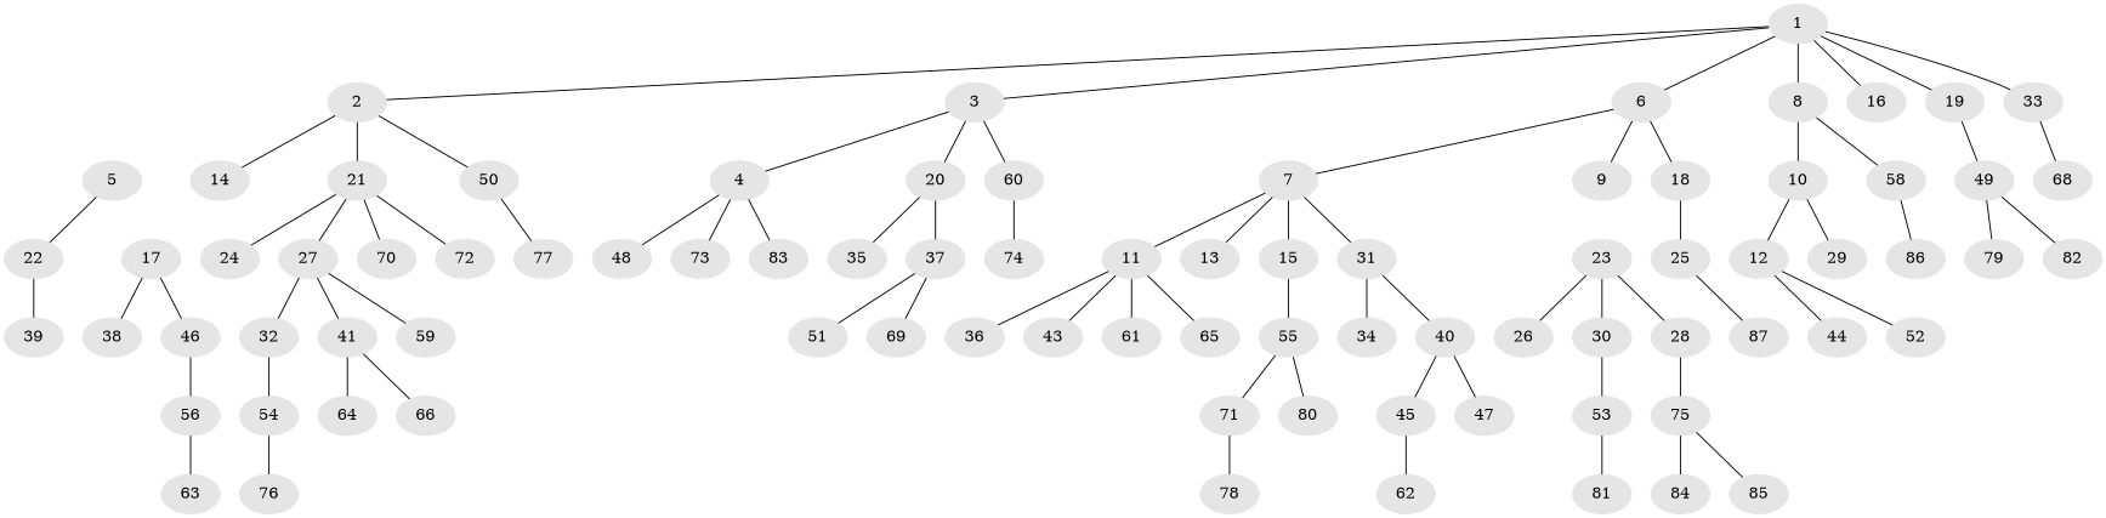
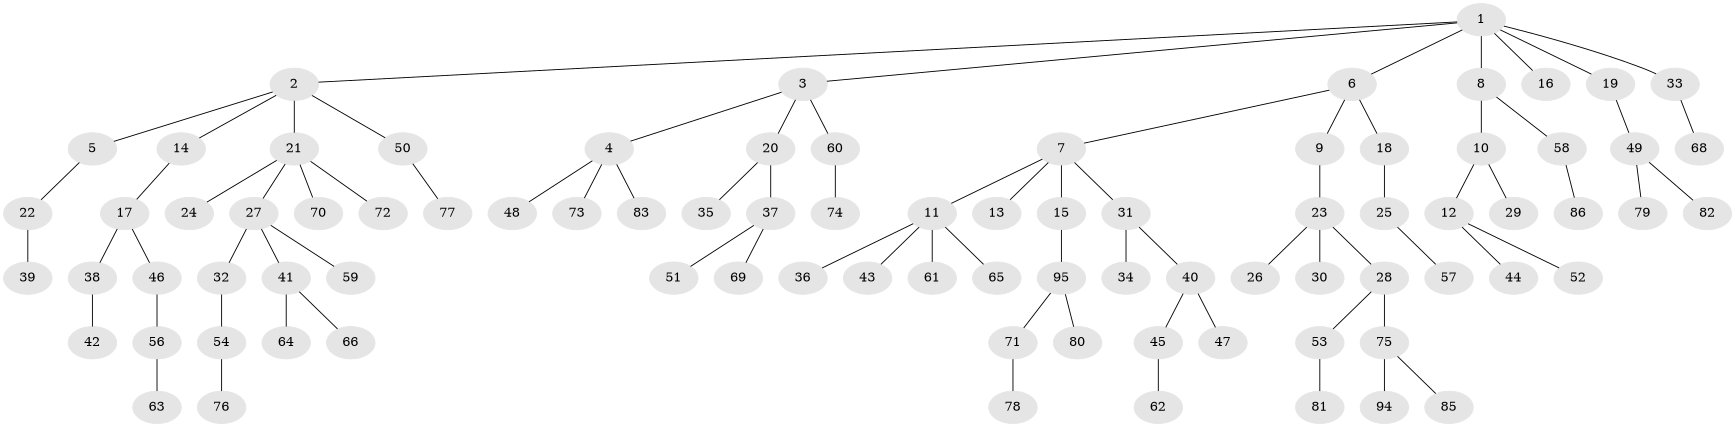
  graph {
    node [color=gray90 style=filled]
    1
    2
    3
    6
    8
    16
    19
    33
    5
    14
    21
    50
    4
    20
    60
    7
    9
    18
    10
    58
    49
    68
    22
    17
    24
    27
    70
    72
    77
    48
    73
    83
    35
    37
    74
    39
    11
    13
    15
    31
    23
    25
    36
    43
    61
    65
-   55
+   55 [label=95]
    34
    40
    12
    29
    86
    26
    28
    30
    44
    52
    38
    46
    71
    80
+   42
    56
-   57 [label=87]
+   57
    79
    82
    51
    69
    32
    41
    59
    53
    75
    54
    64
    66
    81
-   84
+   84 [label=94]
    85
    45
    47
    76
    62
    63
    78
    1 -- 2
    1 -- 3
    1 -- 6
    1 -- 8
    1 -- 16
    1 -- 19
    1 -- 33
+   2 -- 5
    2 -- 14
    2 -- 21
    2 -- 50
    3 -- 4
    3 -- 20
    3 -- 60
    6 -- 7
    6 -- 9
    6 -- 18
    8 -- 10
    8 -- 58
    19 -- 49
    33 -- 68
    5 -- 22
+   14 -- 17
    21 -- 24
    21 -- 27
    21 -- 70
    21 -- 72
    50 -- 77
    4 -- 48
    4 -- 73
    4 -- 83
    20 -- 35
    20 -- 37
    60 -- 74
    7 -- 11
    7 -- 13
    7 -- 15
    7 -- 31
+   9 -- 23
    18 -- 25
    10 -- 12
    10 -- 29
    58 -- 86
    49 -- 79
    49 -- 82
    22 -- 39
    17 -- 38
    17 -- 46
    27 -- 32
    27 -- 41
    27 -- 59
    37 -- 51
    37 -- 69
    11 -- 36
    11 -- 43
    11 -- 61
    11 -- 65
    15 -- 55
    31 -- 34
    31 -- 40
    23 -- 26
    23 -- 28
    23 -- 30
    25 -- 57
    55 -- 71
    55 -- 80
    40 -- 45
    40 -- 47
    12 -- 44
    12 -- 52
-   30 -- 53
+   28 -- 53
    28 -- 75
+   38 -- 42
    46 -- 56
    71 -- 78
    56 -- 63
    32 -- 54
    41 -- 64
    41 -- 66
    53 -- 81
    75 -- 84
    75 -- 85
    54 -- 76
    45 -- 62
  }
